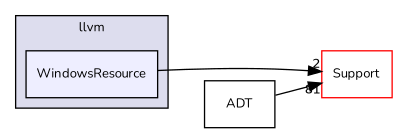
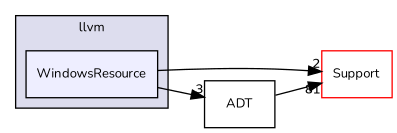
  digraph {
    compound=true
    fontname=Nunito
    rankdir=LR
    node [fontname=Nunito fontsize=10 shape=box]
    edge [fontname=Nunito labeldistance=1.5 labelfontname=Helvetica labelfontsize=10]
    n1 [fillcolor="#eeeeff" label=WindowsResource pencolor=black style=filled]
    n2 [color=red label=Support]
    n3 [label=ADT]
    subgraph cluster_1 {
      bgcolor="#ddddee"
      fontsize=10
      label=llvm
      pencolor=black
      n1
    }
    n1 -> n2 [headlabel=2]
+   n1 -> n3 [headlabel=3]
    n3 -> n2 [headlabel=81]
  }
